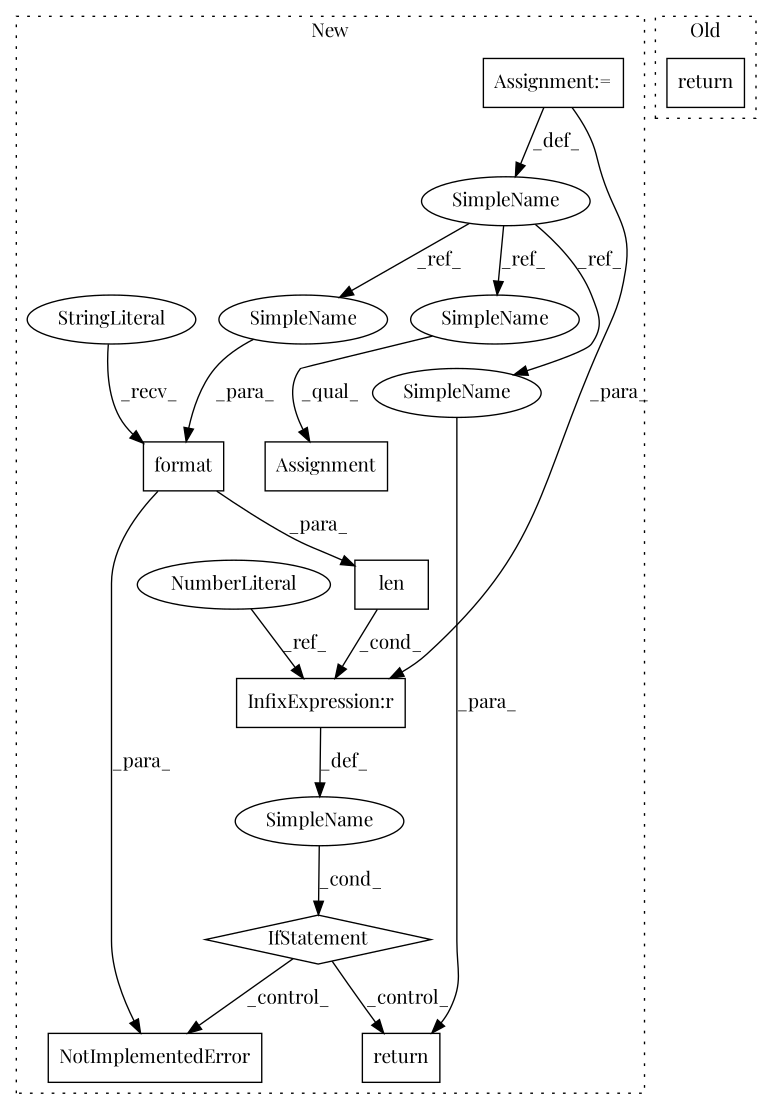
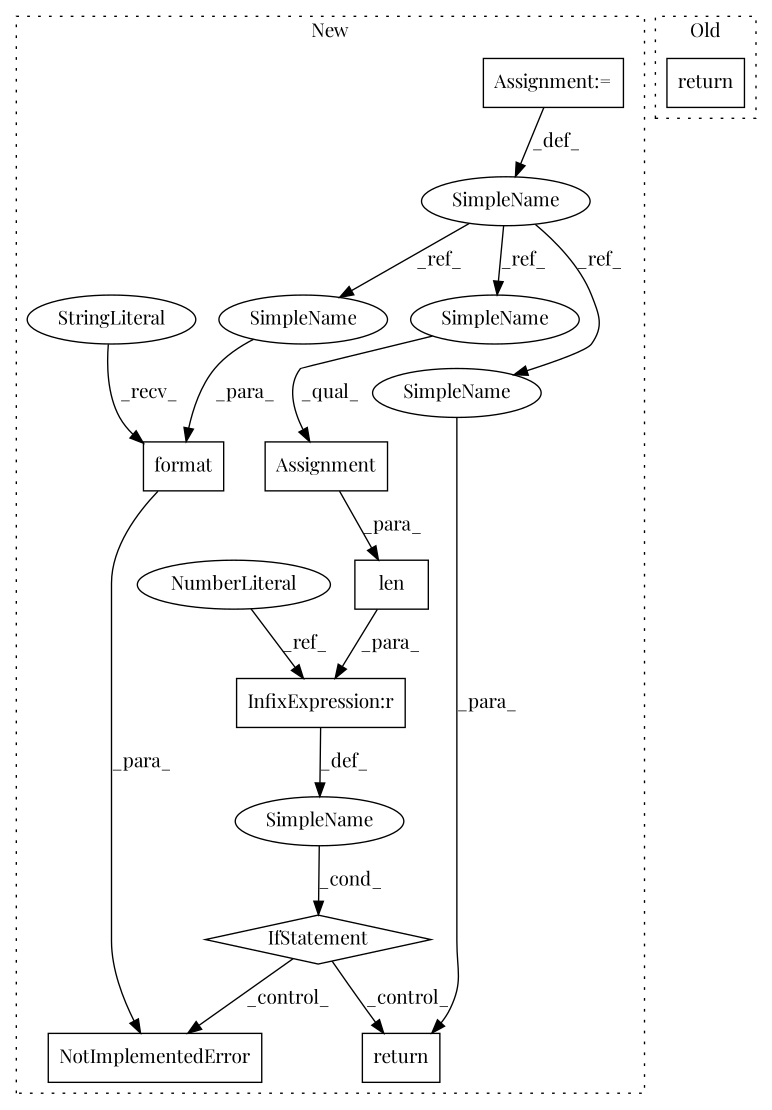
  digraph {
    fontname="Playfair Display"
    node [a=42 fontname="Playfair Display" l=12 s=1519 shape=box]
    edge [fontname="Playfair Display"]
    n1 [a=32 l="4,1" label=len s="1515,1537"]
    n2 [a=25 l="4,2" label=IfStatement s="1511,1542" shape=diamond]
    n3 [a=27 l=3 label="InfixExpression:r" s=1538]
    n4 [a=34 l=1 label=NumberLiteral s=1541 shape=ellipse]
    n5 [label=SimpleName shape=ellipse l="" s=""]
    n6 [a=41 l=7 label=return s=1683]
    n7 [a=7 l=1 label="Assignment:=" s=1482]
    n8 [a=32 l="7,1" label=format s="1650,1669"]
    n9 [a=22 l=18 label=Assignment]
    n10 [label=SimpleName s=1470 shape=ellipse]
    n11 [a=32 l="20,1" label=NotImplementedError s="1558,1670"]
    n12 [a=45 l=71 label=StringLiteral s=1578 shape=ellipse]
    n13 [label=SimpleName s=1657 shape=ellipse]
    n14 [label=SimpleName shape=ellipse]
    n15 [label=SimpleName s=1690 shape=ellipse]
    n16 [a=41 l=7 label=return s=1193]
    subgraph cluster_1 {
      label=New
      style=dotted
      n1
      n2
      n3
      n4
      n5
      n6
      n7
      n8
      n9
      n10
      n11
      n12
      n13
      n14
      n15
    }
    subgraph cluster_2 {
      label=Old
      style=dotted
      n16
    }
-   n1 -> n3 [label=_cond_]
+   n1 -> n3 [label=_para_]
    n2 -> n6 [label=_control_]
    n2 -> n11 [label=_control_]
    n3 -> n5 [label=_def_]
    n4 -> n3 [label=_ref_]
    n5 -> n2 [label=_cond_]
-   n7 -> n3 [label=_para_]
    n7 -> n10 [label=_def_]
    n8 -> n11 [label=_para_]
-   n8 -> n1 [label=_para_]
+   n9 -> n1 [label=_para_]
    n10 -> n13 [label=_ref_]
    n10 -> n14 [label=_ref_]
    n10 -> n15 [label=_ref_]
    n12 -> n8 [label=_recv_]
    n13 -> n8 [label=_para_]
    n14 -> n9 [label=_qual_]
    n15 -> n6 [label=_para_]
  }
